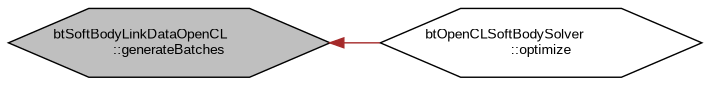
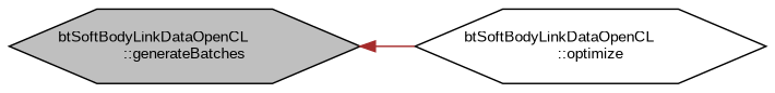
  digraph {
    rankdir=LR
    fontname="Liberation Sans"
    node [color=black fontname="Liberation Sans" fontsize=10 shape=hexagon style=filled]
    n1 [fillcolor=grey75 fontcolor=black height=0.2 label="btSoftBodyLinkDataOpenCL\l::generateBatches" width=0.4]
-   n2 [fillcolor=white height=0.2 label="btOpenCLSoftBodySolver\l::optimize" width=0.4]
+   n2 [fillcolor=white height=0.2 label="btSoftBodyLinkDataOpenCL\l::optimize" width=0.4]
    n1 -> n2 [color=brown dir=back fontname="Liberation Sans" fontsize=10 labelfontname=Helvetica labelfontsize=10 style=solid]
  }
